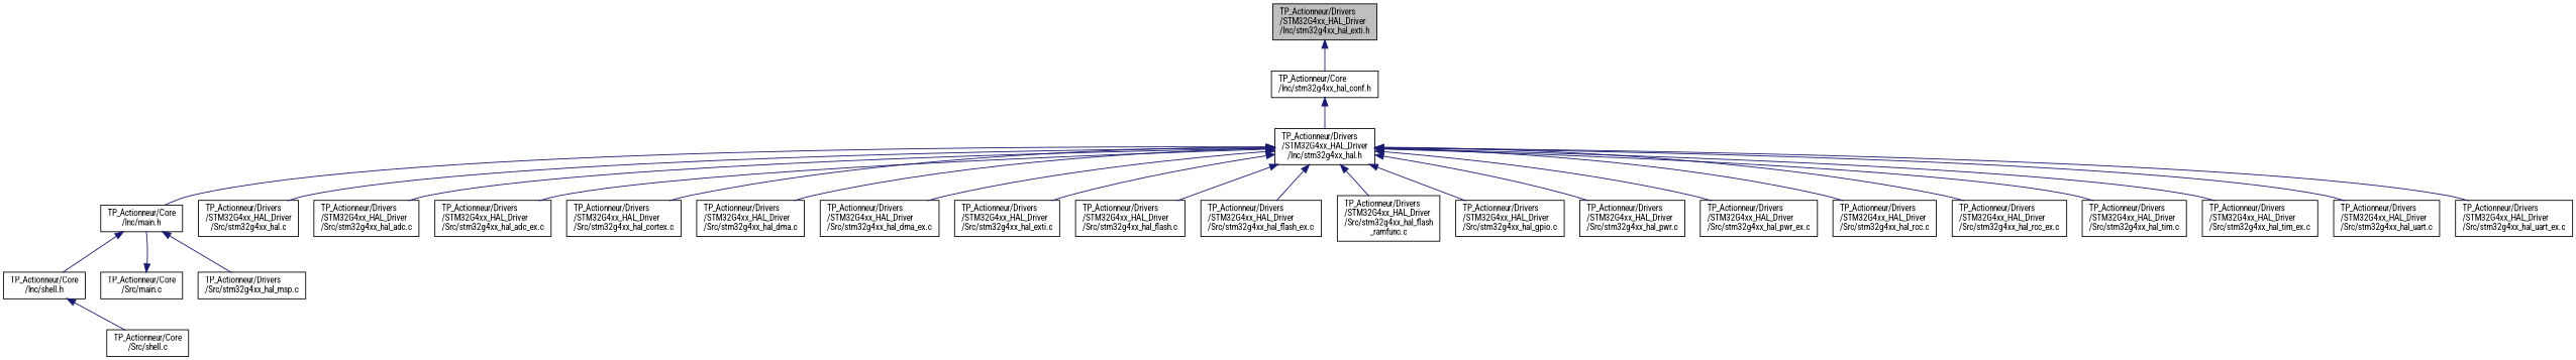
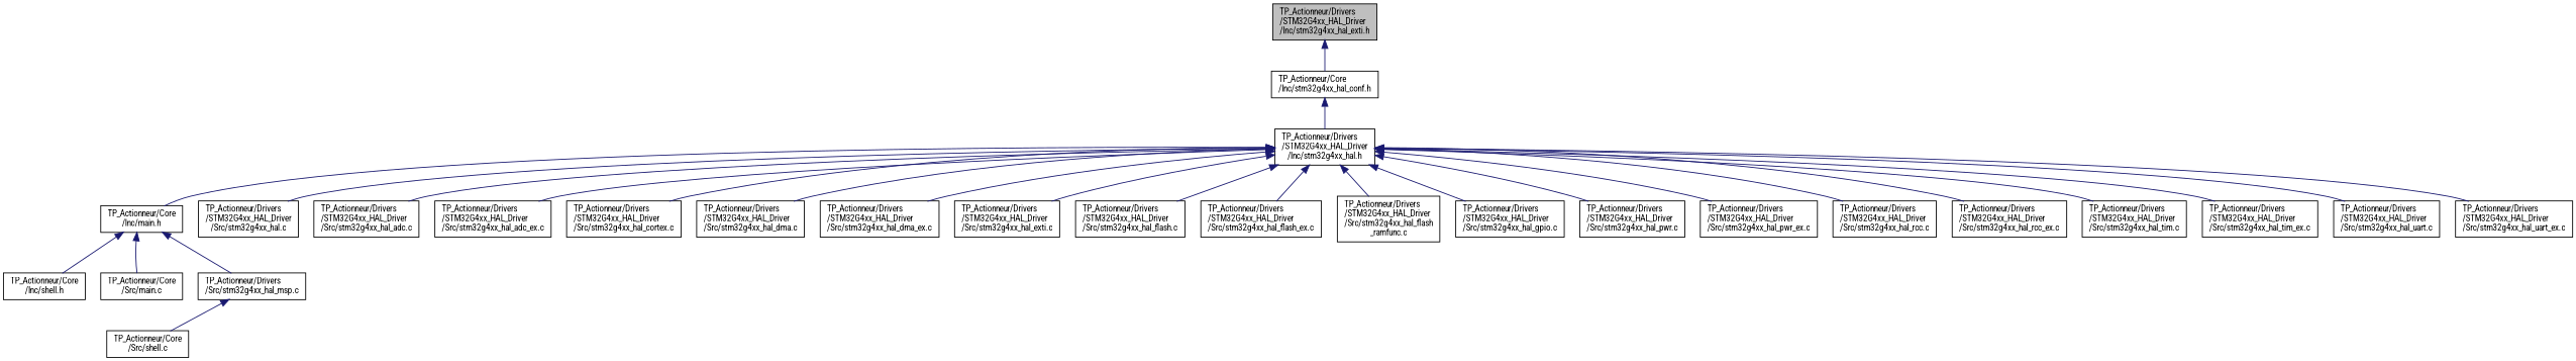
  digraph {
    fontname="Roboto Condensed"
    node [color=black fillcolor=white fontname="Roboto Condensed" fontsize=10 shape=record style=filled]
    edge [color=midnightblue dir=back fontname="Roboto Condensed" fontsize=10 labelfontname=Helvetica labelfontsize=10 style=solid]
    n1 [fillcolor=grey75 fontcolor=black height=0.2 label="TP_Actionneur/Drivers\l/STM32G4xx_HAL_Driver\l/Inc/stm32g4xx_hal_exti.h" width=0.4]
    n2 [height=0.2 label="TP_Actionneur/Core\l/Inc/stm32g4xx_hal_conf.h" width=0.4]
    n3 [height=0.2 label="TP_Actionneur/Drivers\l/STM32G4xx_HAL_Driver\l/Inc/stm32g4xx_hal.h" width=0.4]
    n4 [height=0.2 label="TP_Actionneur/Core\l/Inc/main.h" width=0.4]
    n5 [height=0.2 label="TP_Actionneur/Drivers\l/STM32G4xx_HAL_Driver\l/Src/stm32g4xx_hal.c" width=0.4]
    n6 [height=0.2 label="TP_Actionneur/Drivers\l/STM32G4xx_HAL_Driver\l/Src/stm32g4xx_hal_adc.c" width=0.4]
    n7 [height=0.2 label="TP_Actionneur/Drivers\l/STM32G4xx_HAL_Driver\l/Src/stm32g4xx_hal_adc_ex.c" width=0.4]
    n8 [height=0.2 label="TP_Actionneur/Drivers\l/STM32G4xx_HAL_Driver\l/Src/stm32g4xx_hal_cortex.c" width=0.4]
    n9 [height=0.2 label="TP_Actionneur/Drivers\l/STM32G4xx_HAL_Driver\l/Src/stm32g4xx_hal_dma.c" width=0.4]
    n10 [height=0.2 label="TP_Actionneur/Drivers\l/STM32G4xx_HAL_Driver\l/Src/stm32g4xx_hal_dma_ex.c" width=0.4]
    n11 [height=0.2 label="TP_Actionneur/Drivers\l/STM32G4xx_HAL_Driver\l/Src/stm32g4xx_hal_exti.c" width=0.4]
    n12 [height=0.2 label="TP_Actionneur/Drivers\l/STM32G4xx_HAL_Driver\l/Src/stm32g4xx_hal_flash.c" width=0.4]
    n13 [height=0.2 label="TP_Actionneur/Drivers\l/STM32G4xx_HAL_Driver\l/Src/stm32g4xx_hal_flash_ex.c" width=0.4]
    n14 [height=0.2 label="TP_Actionneur/Drivers\l/STM32G4xx_HAL_Driver\l/Src/stm32g4xx_hal_flash\l_ramfunc.c" width=0.4]
    n15 [height=0.2 label="TP_Actionneur/Drivers\l/STM32G4xx_HAL_Driver\l/Src/stm32g4xx_hal_gpio.c" width=0.4]
    n16 [height=0.2 label="TP_Actionneur/Drivers\l/STM32G4xx_HAL_Driver\l/Src/stm32g4xx_hal_pwr.c" width=0.4]
    n17 [height=0.2 label="TP_Actionneur/Drivers\l/STM32G4xx_HAL_Driver\l/Src/stm32g4xx_hal_pwr_ex.c" width=0.4]
    n18 [height=0.2 label="TP_Actionneur/Drivers\l/STM32G4xx_HAL_Driver\l/Src/stm32g4xx_hal_rcc.c" width=0.4]
    n19 [height=0.2 label="TP_Actionneur/Drivers\l/STM32G4xx_HAL_Driver\l/Src/stm32g4xx_hal_rcc_ex.c" width=0.4]
    n20 [height=0.2 label="TP_Actionneur/Drivers\l/STM32G4xx_HAL_Driver\l/Src/stm32g4xx_hal_tim.c" width=0.4]
    n21 [height=0.2 label="TP_Actionneur/Drivers\l/STM32G4xx_HAL_Driver\l/Src/stm32g4xx_hal_tim_ex.c" width=0.4]
    n22 [height=0.2 label="TP_Actionneur/Drivers\l/STM32G4xx_HAL_Driver\l/Src/stm32g4xx_hal_uart.c" width=0.4]
    n23 [height=0.2 label="TP_Actionneur/Drivers\l/STM32G4xx_HAL_Driver\l/Src/stm32g4xx_hal_uart_ex.c" width=0.4]
    n24 [height=0.2 label="TP_Actionneur/Core\l/Inc/shell.h" width=0.4]
    n25 [height=0.2 label="TP_Actionneur/Core\l/Src/main.c" width=0.4]
    n26 [height=0.2 label="TP_Actionneur/Drivers\l/Src/stm32g4xx_hal_msp.c" width=0.4]
    n27 [height=0.2 label="TP_Actionneur/Core\l/Src/shell.c" width=0.4]
    n1 -> n2
    n2 -> n3
    n3 -> n4
    n3 -> n5
    n3 -> n6
    n3 -> n7
    n3 -> n8
    n3 -> n9
    n3 -> n10
    n3 -> n11
    n3 -> n12
    n3 -> n13
    n3 -> n14
    n3 -> n15
    n3 -> n16
    n3 -> n17
    n3 -> n18
    n3 -> n19
    n3 -> n20
    n3 -> n21
    n3 -> n22
    n3 -> n23
    n4 -> n24
-   n25 -> n4
+   n4 -> n25
    n4 -> n26
-   n24 -> n27
+   n26 -> n27
  }
